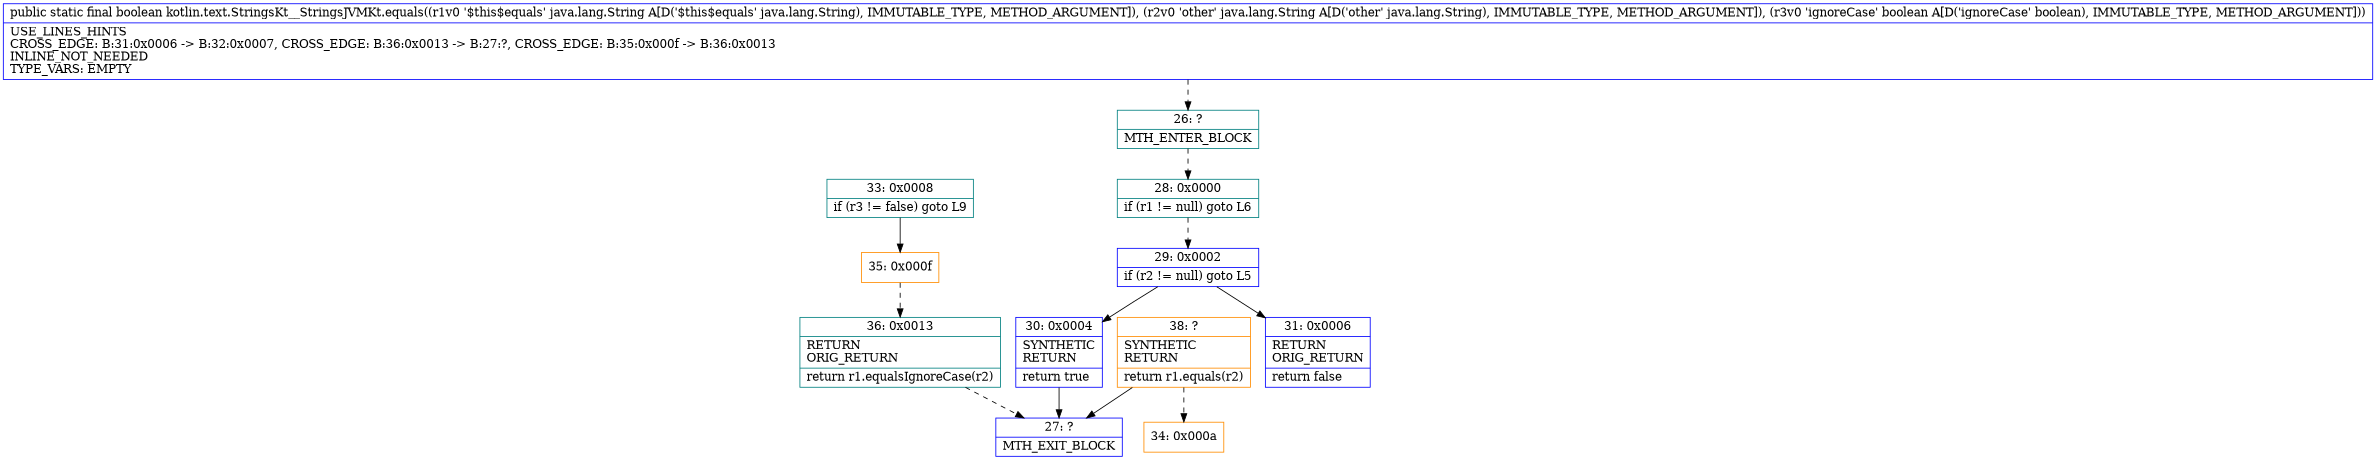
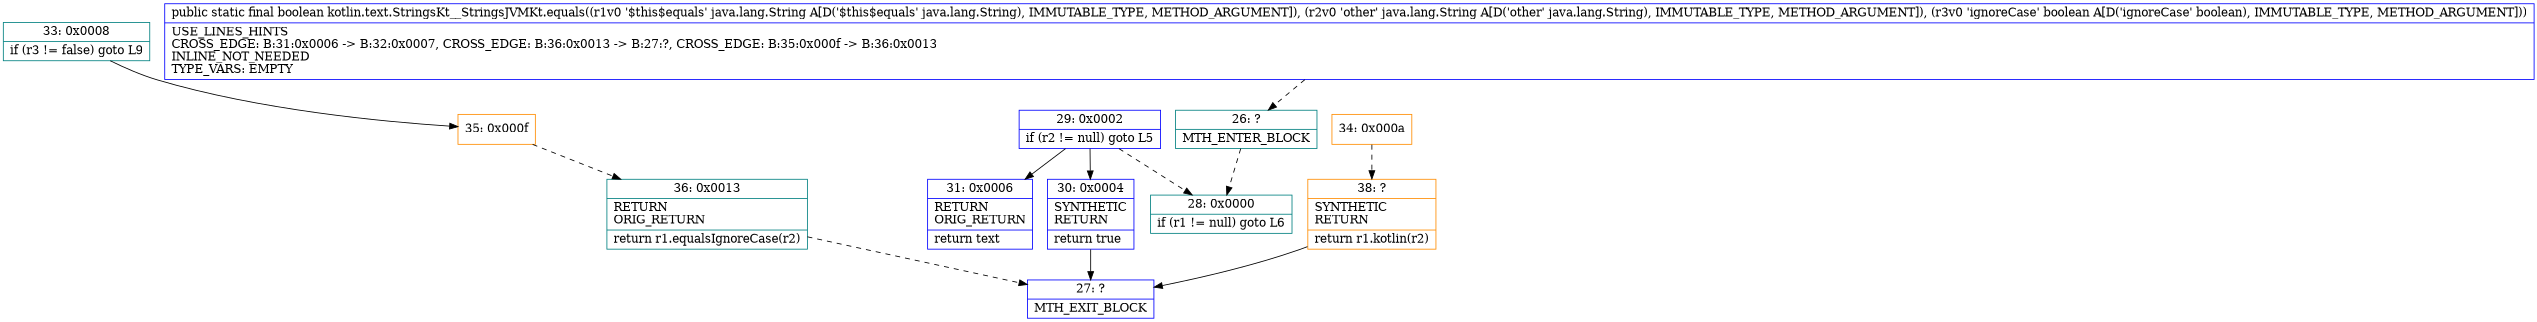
  digraph {
    node [color=blue shape=record]
    edge [style=dashed]
    n1 [color=teal label="{26\:\ ?|MTH_ENTER_BLOCK\l}"]
    n2 [color=teal label="{28\:\ 0x0000|if (r1 != null) goto L6\l}"]
    n3 [label="{29\:\ 0x0002|if (r2 != null) goto L5\l}"]
    n4 [label="{30\:\ 0x0004|SYNTHETIC\lRETURN\l|return true\l}"]
-   n5 [label="{31\:\ 0x0006|RETURN\lORIG_RETURN\l|return false\l}"]
+   n5 [label="{31\:\ 0x0006|RETURN\lORIG_RETURN\l|return text\l}"]
    n6 [color=teal label="{33\:\ 0x0008|if (r3 != false) goto L9\l}"]
    n7 [color=darkorange label="{35\:\ 0x000f}"]
    n8 [label="{27\:\ ?|MTH_EXIT_BLOCK\l}"]
    n9 [color=darkorange label="{34\:\ 0x000a}"]
-   n10 [color=darkorange label="{38\:\ ?|SYNTHETIC\lRETURN\l|return r1.equals(r2)\l}"]
+   n10 [color=darkorange label="{38\:\ ?|SYNTHETIC\lRETURN\l|return r1.kotlin(r2)\l}"]
    n11 [color=teal label="{36\:\ 0x0013|RETURN\lORIG_RETURN\l|return r1.equalsIgnoreCase(r2)\l}"]
    n12 [label="{public static final boolean kotlin.text.StringsKt__StringsJVMKt.equals((r1v0 '$this$equals' java.lang.String A[D('$this$equals' java.lang.String), IMMUTABLE_TYPE, METHOD_ARGUMENT]), (r2v0 'other' java.lang.String A[D('other' java.lang.String), IMMUTABLE_TYPE, METHOD_ARGUMENT]), (r3v0 'ignoreCase' boolean A[D('ignoreCase' boolean), IMMUTABLE_TYPE, METHOD_ARGUMENT]))  | USE_LINES_HINTS\lCROSS_EDGE: B:31:0x0006 \-\> B:32:0x0007, CROSS_EDGE: B:36:0x0013 \-\> B:27:?, CROSS_EDGE: B:35:0x000f \-\> B:36:0x0013\lINLINE_NOT_NEEDED\lTYPE_VARS: EMPTY\l}"]
    n1 -> n2
-   n2 -> n3
+   n3 -> n2
    n3 -> n4 [style=solid]
    n3 -> n5 [style=solid]
    n4 -> n8 [style=solid]
    n6 -> n7 [style=solid]
    n7 -> n11
-   n10 -> n9
+   n9 -> n10
    n10 -> n8 [style=solid]
    n11 -> n8
    n12 -> n1
  }
